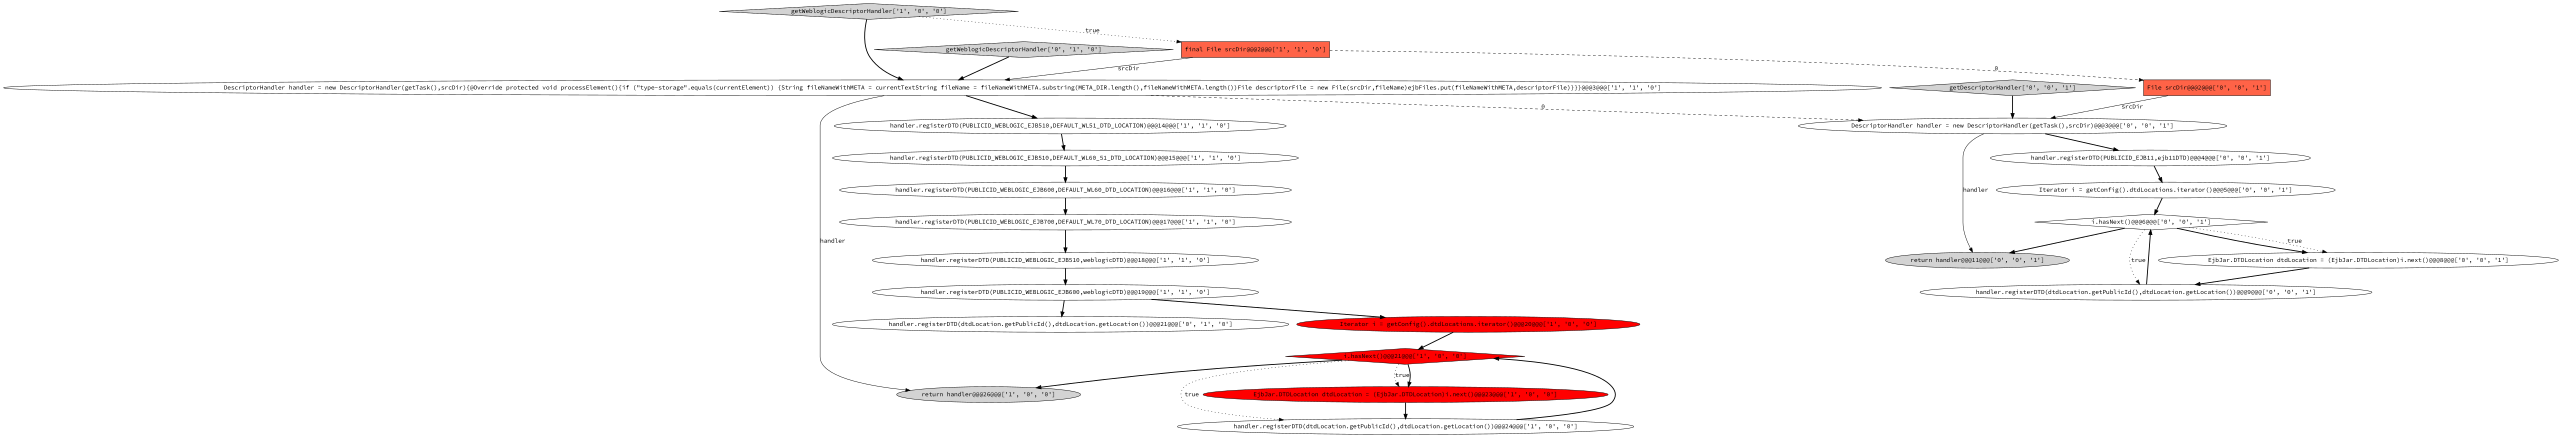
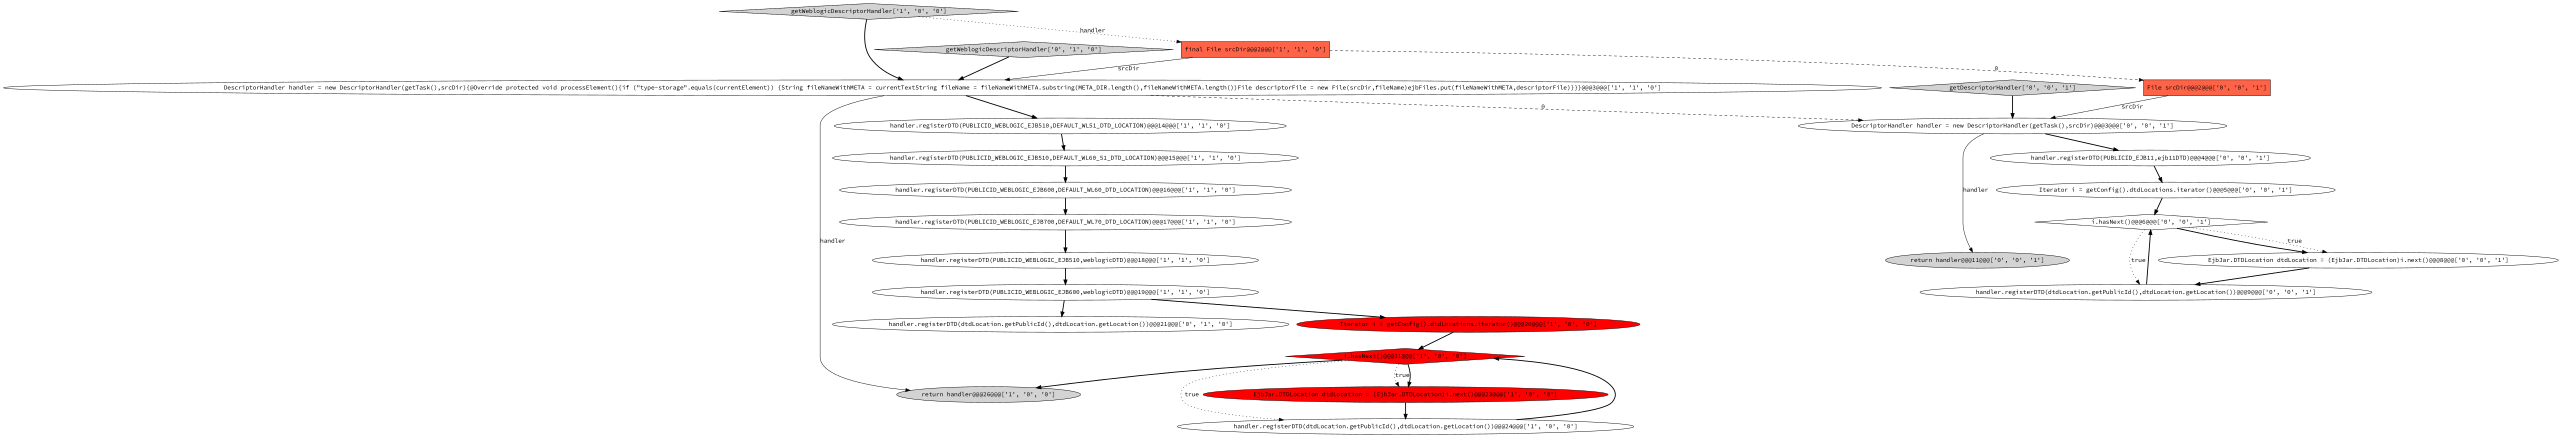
  digraph {
    fontname="Source Code Pro"
    node [fillcolor=white fontname="Source Code Pro" shape=ellipse style=filled]
    edge [fontname="Source Code Pro" style=bold]
    n1 [label="handler.registerDTD(PUBLICID_WEBLOGIC_EJB510,weblogicDTD)@@@18@@@['1', '1', '0']"]
    n2 [label="handler.registerDTD(PUBLICID_WEBLOGIC_EJB600,weblogicDTD)@@@19@@@['1', '1', '0']"]
    n3 [fillcolor=red label="Iterator i = getConfig().dtdLocations.iterator()@@@20@@@['1', '0', '0']"]
    n4 [label="handler.registerDTD(dtdLocation.getPublicId(),dtdLocation.getLocation())@@@21@@@['0', '1', '0']"]
    n5 [fillcolor=red label="i.hasNext()@@@21@@@['1', '0', '0']" shape=diamond]
    n6 [label="handler.registerDTD(dtdLocation.getPublicId(),dtdLocation.getLocation())@@@24@@@['1', '0', '0']"]
    n7 [fillcolor=red label="EjbJar.DTDLocation dtdLocation = (EjbJar.DTDLocation)i.next()@@@23@@@['1', '0', '0']"]
    n8 [fillcolor=lightgray label="return handler@@@26@@@['1', '0', '0']"]
    n9 [label="handler.registerDTD(dtdLocation.getPublicId(),dtdLocation.getLocation())@@@9@@@['0', '0', '1']"]
    n10 [label="i.hasNext()@@@6@@@['0', '0', '1']" shape=diamond]
    n11 [fillcolor=lightgray label="return handler@@@11@@@['0', '0', '1']"]
    n12 [label="EjbJar.DTDLocation dtdLocation = (EjbJar.DTDLocation)i.next()@@@8@@@['0', '0', '1']"]
    n13 [label="handler.registerDTD(PUBLICID_WEBLOGIC_EJB510,DEFAULT_WL51_DTD_LOCATION)@@@14@@@['1', '1', '0']"]
    n14 [label="handler.registerDTD(PUBLICID_WEBLOGIC_EJB510,DEFAULT_WL60_51_DTD_LOCATION)@@@15@@@['1', '1', '0']"]
    n15 [label="handler.registerDTD(PUBLICID_WEBLOGIC_EJB600,DEFAULT_WL60_DTD_LOCATION)@@@16@@@['1', '1', '0']"]
    n16 [fillcolor=tomato label="final File srcDir@@@2@@@['1', '1', '0']" shape=box]
    n17 [fillcolor=tomato label="File srcDir@@@2@@@['0', '0', '1']" shape=box]
    n18 [label="DescriptorHandler handler = new DescriptorHandler(getTask(),srcDir){@Override protected void processElement(){if (\"type-storage\".equals(currentElement)) {String fileNameWithMETA = currentTextString fileName = fileNameWithMETA.substring(META_DIR.length(),fileNameWithMETA.length())File descriptorFile = new File(srcDir,fileName)ejbFiles.put(fileNameWithMETA,descriptorFile)}}}@@@3@@@['1', '1', '0']"]
    n19 [label="DescriptorHandler handler = new DescriptorHandler(getTask(),srcDir)@@@3@@@['0', '0', '1']"]
    n20 [fillcolor=lightgray label="getWeblogicDescriptorHandler['1', '0', '0']" shape=diamond]
    n21 [label="handler.registerDTD(PUBLICID_WEBLOGIC_EJB700,DEFAULT_WL70_DTD_LOCATION)@@@17@@@['1', '1', '0']"]
    n22 [label="handler.registerDTD(PUBLICID_EJB11,ejb11DTD)@@@4@@@['0', '0', '1']"]
    n23 [fillcolor=lightgray label="getWeblogicDescriptorHandler['0', '1', '0']" shape=diamond]
    n24 [label="Iterator i = getConfig().dtdLocations.iterator()@@@5@@@['0', '0', '1']"]
    n25 [fillcolor=lightgray label="getDescriptorHandler['0', '0', '1']" shape=diamond]
    n1 -> n2
    n2 -> n3
    n2 -> n4
    n3 -> n5
    n5 -> n6 [label=true style=dotted]
    n5 -> n7 [label=true style=dotted]
    n5 -> n7
    n5 -> n8
    n6 -> n5
    n7 -> n6
    n9 -> n10
    n10 -> n9 [label=true style=dotted]
-   n10 -> n11
    n10 -> n12 [label=true style=dotted]
    n10 -> n12
    n12 -> n9
    n13 -> n14
    n14 -> n15
    n15 -> n21
    n16 -> n17 [label=0 style=dashed]
    n16 -> n18 [label=srcDir style=solid]
    n17 -> n19 [label=srcDir style=solid]
    n18 -> n8 [label=handler style=solid]
    n18 -> n13
    n18 -> n19 [label=0 style=dashed]
    n19 -> n11 [label=handler style=solid]
    n19 -> n22
-   n20 -> n16 [label=true style=dotted]
+   n20 -> n16 [label=handler style=dotted]
    n20 -> n18
    n21 -> n1
    n22 -> n24
    n23 -> n18
    n24 -> n10
    n25 -> n19
  }
